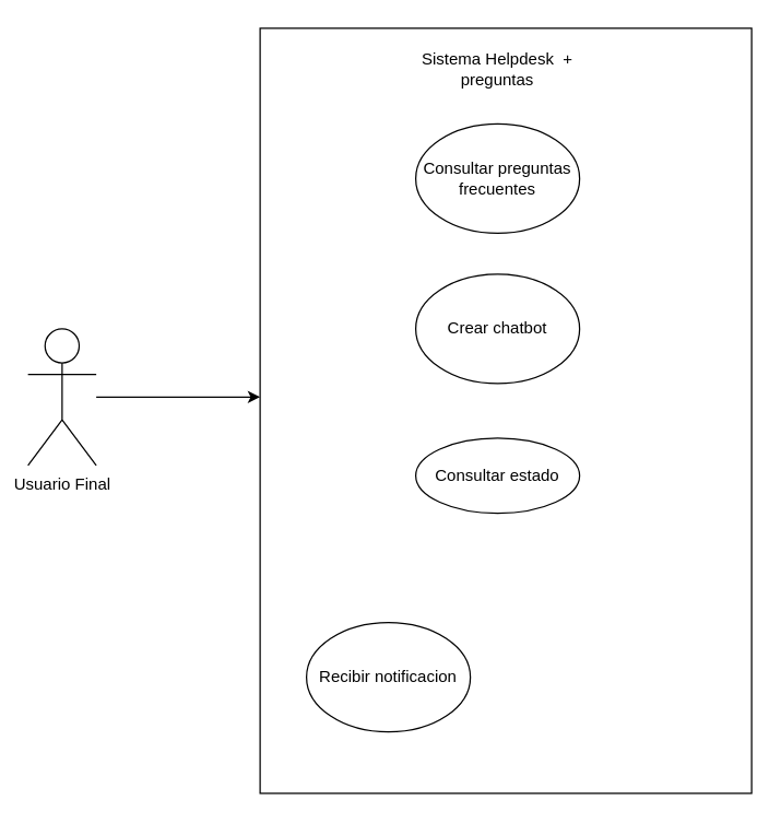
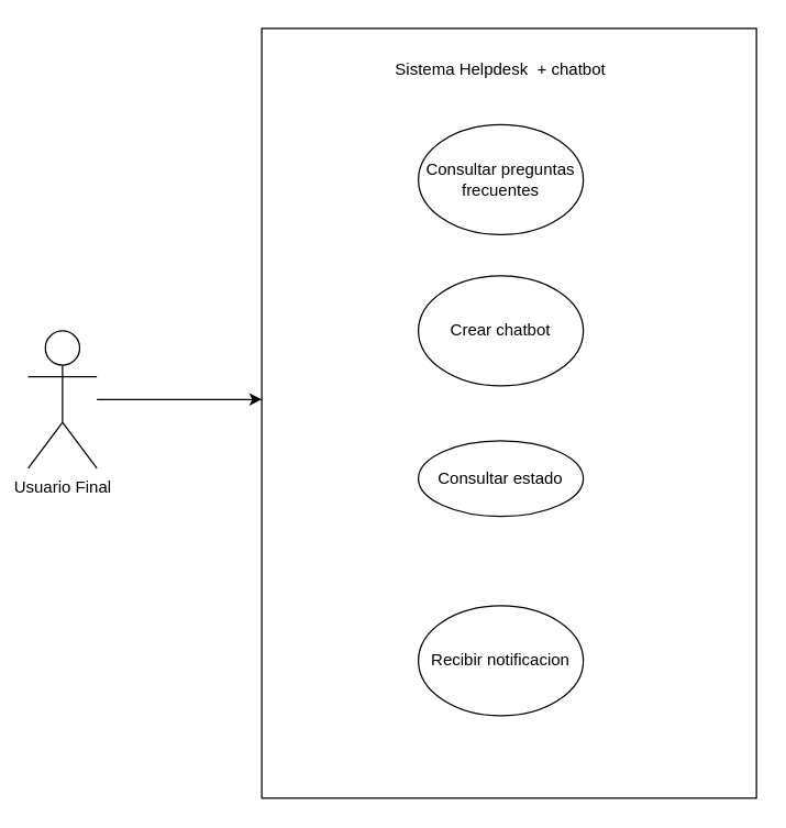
  <mxCell id="0" />
  <mxCell id="1" parent="0" />
  <mxCell id="2" value="&lt;font style=&quot;vertical-align: inherit;&quot; dir=&quot;auto&quot;&gt;&lt;font style=&quot;vertical-align: inherit;&quot; dir=&quot;auto&quot;&gt;Usuario Final&lt;/font&gt;&lt;/font&gt;&lt;div&gt;&lt;font style=&quot;vertical-align: inherit;&quot; dir=&quot;auto&quot;&gt;&lt;font style=&quot;vertical-align: inherit;&quot; dir=&quot;auto&quot;&gt;&lt;br&gt;&lt;/font&gt;&lt;/font&gt;&lt;/div&gt;" style="shape=umlActor;verticalLabelPosition=bottom;verticalAlign=top;html=1;outlineConnect=0;" vertex="1" parent="1"><mxGeometry x="20" y="240" width="50" height="100" as="geometry" /></mxCell>
  <mxCell id="3" value="" style="rounded=0;whiteSpace=wrap;html=1;" vertex="1" parent="1"><mxGeometry x="190" y="20" width="360" height="560" as="geometry" /></mxCell>
  <mxCell id="4" value="" style="endArrow=classic;html=1;rounded=0;entryX=0;entryY=0.482;entryDx=0;entryDy=0;entryPerimeter=0;" edge="1" parent="1" source="2" target="3"><mxGeometry width="50" height="50" relative="1" as="geometry"><mxPoint x="340" y="370" as="sourcePoint" /><mxPoint x="390" y="320" as="targetPoint" /><Array as="points"><mxPoint x="140" y="290" /></Array></mxGeometry></mxCell>
- <mxCell id="5" value="&lt;font style=&quot;vertical-align: inherit;&quot; dir=&quot;auto&quot;&gt;&lt;font style=&quot;vertical-align: inherit;&quot; dir=&quot;auto&quot;&gt;Sistema Helpdesk&amp;nbsp; + preguntas&lt;/font&gt;&lt;/font&gt;" style="text;html=1;align=center;verticalAlign=middle;whiteSpace=wrap;rounded=0;" vertex="1" parent="1"><mxGeometry x="284" y="30" width="160" height="40" as="geometry" /></mxCell>
+ <mxCell id="5" value="&lt;font style=&quot;vertical-align: inherit;&quot; dir=&quot;auto&quot;&gt;&lt;font style=&quot;vertical-align: inherit;&quot; dir=&quot;auto&quot;&gt;Sistema Helpdesk&amp;nbsp; + chatbot&lt;/font&gt;&lt;/font&gt;" style="text;html=1;align=center;verticalAlign=middle;whiteSpace=wrap;rounded=0;" vertex="1" parent="1"><mxGeometry x="284" y="30" width="160" height="40" as="geometry" /></mxCell>
  <mxCell id="6" value="Consultar preguntas frecuentes" style="ellipse;whiteSpace=wrap;html=1;" vertex="1" parent="1"><mxGeometry x="304" y="90" width="120" height="80" as="geometry" /></mxCell>
  <mxCell id="7" value="Crear chatbot" style="ellipse;whiteSpace=wrap;html=1;" vertex="1" parent="1"><mxGeometry x="304" y="200" width="120" height="80" as="geometry" /></mxCell>
  <mxCell id="8" value="Consultar estado" style="ellipse;whiteSpace=wrap;html=1;" vertex="1" parent="1"><mxGeometry x="304" y="320" width="120" height="55" as="geometry" /></mxCell>
- <mxCell id="9" value="Recibir notificacion" style="ellipse;whiteSpace=wrap;html=1;" vertex="1" parent="1"><mxGeometry x="224" y="455" width="120" height="80" as="geometry" /></mxCell>
+ <mxCell id="9" value="Recibir notificacion" style="ellipse;whiteSpace=wrap;html=1;" vertex="1" parent="1"><mxGeometry x="304" y="440" width="120" height="80" as="geometry" /></mxCell>
